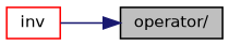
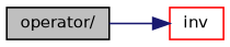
  digraph {
    rankdir=LR
    fontname="DejaVu Sans"
    node [fontname="DejaVu Sans" fontsize=10 shape=record]
    n1 [color=black fillcolor=grey75 fontcolor=black height=0.2 label="operator/" style=filled width=0.4]
    n2 [color=red height=0.2 label=inv width=0.4]
-   n2 -> n1 [color=midnightblue fontname="DejaVu Sans" fontsize=10 labelfontname=FreeSans labelfontsize=10 style=solid]
+   n1 -> n2 [color=midnightblue fontname="DejaVu Sans" fontsize=10 labelfontname=FreeSans labelfontsize=10 style=solid]
  }
